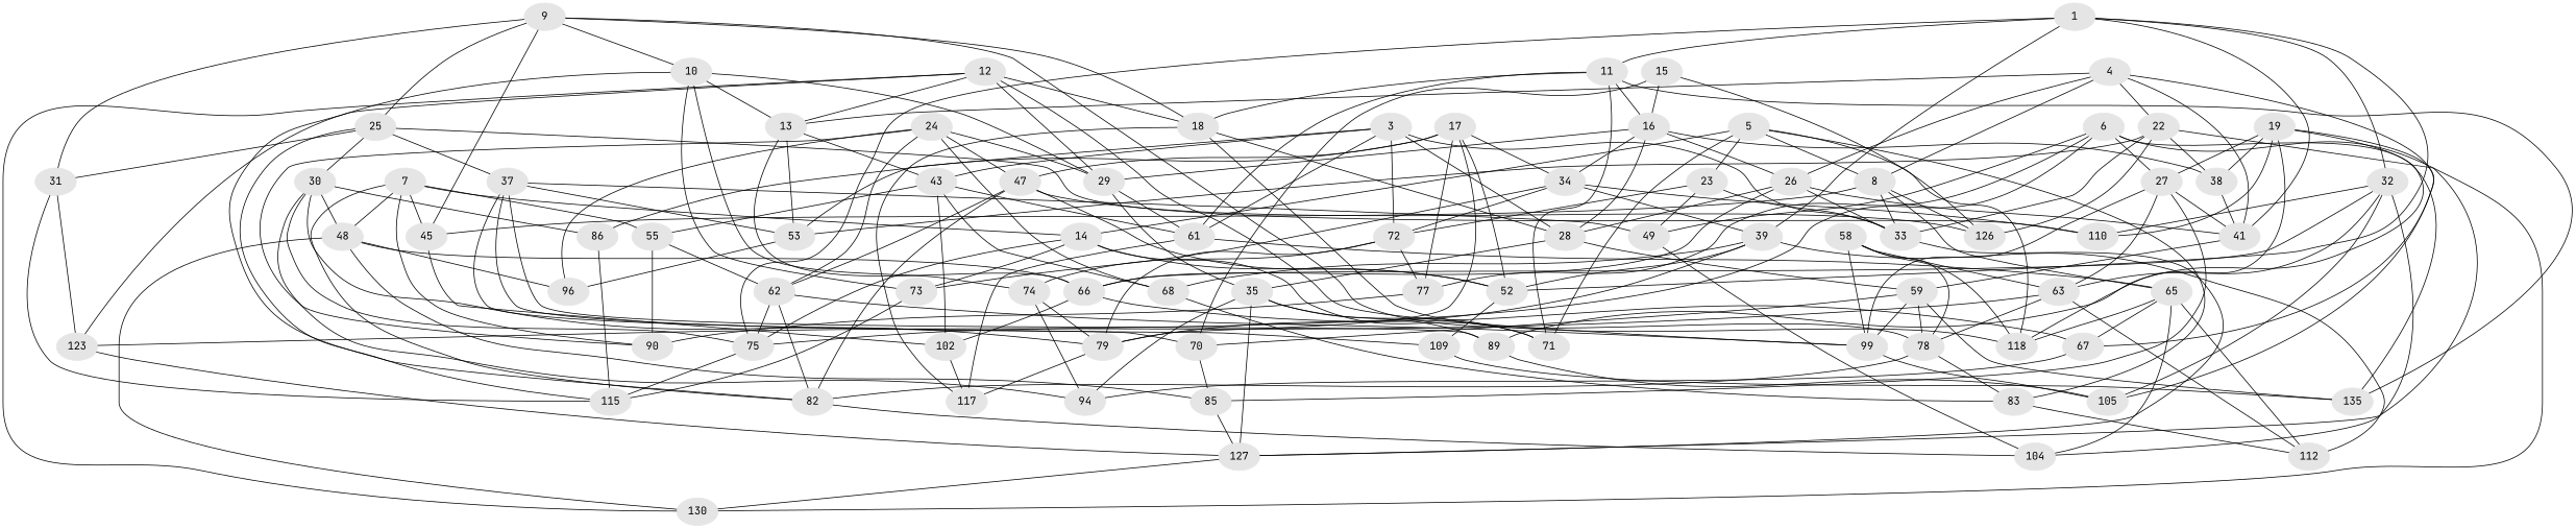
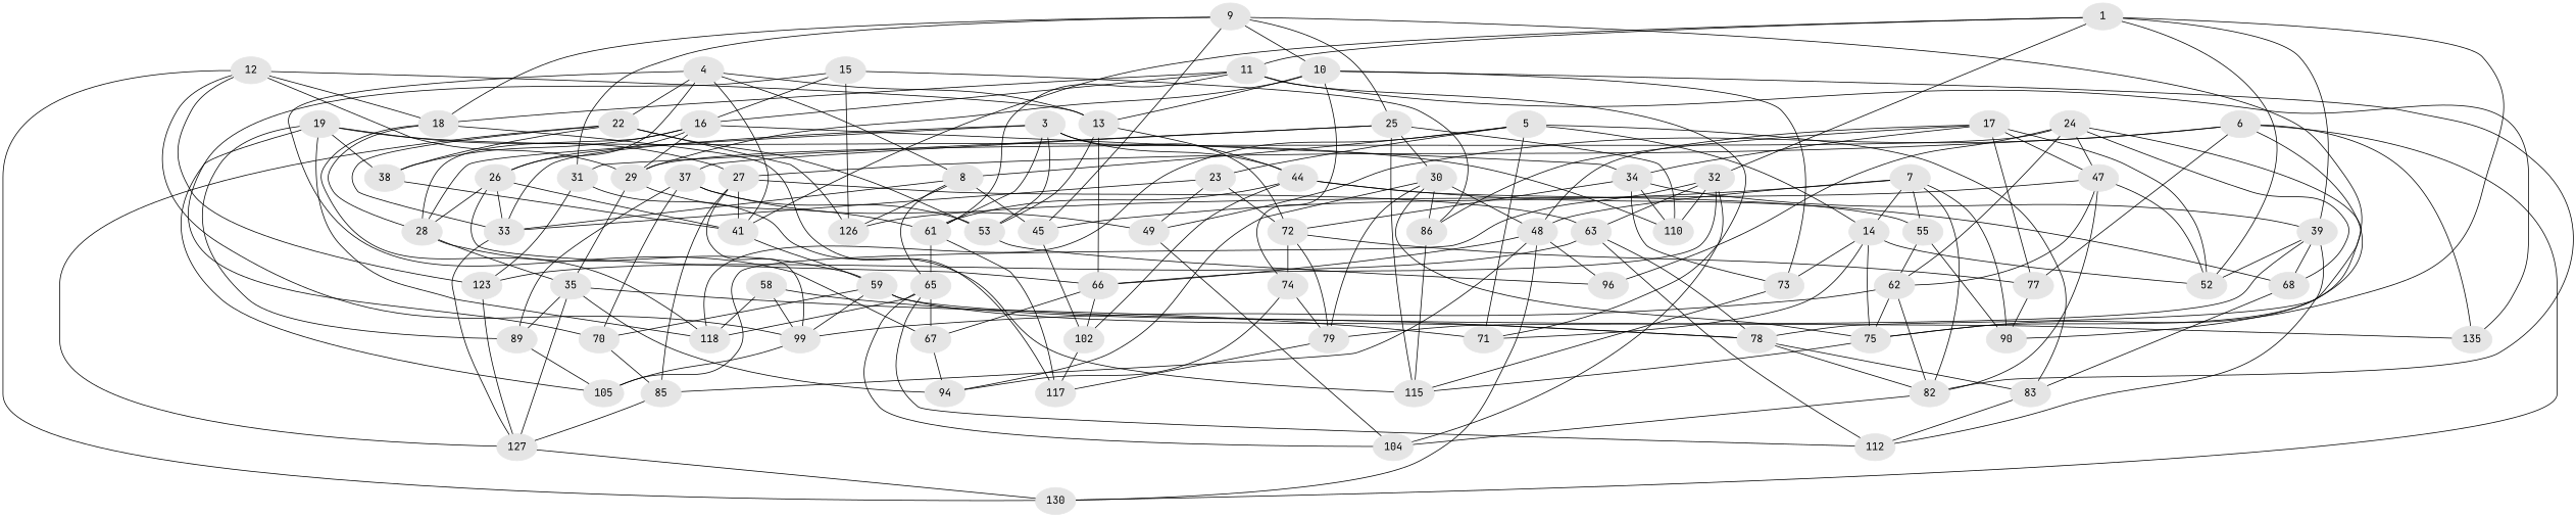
  graph {
    fontname="JetBrains Mono"
    node [color=gray90 fontname="JetBrains Mono" style=filled]
    edge [fontname="JetBrains Mono"]
    1 [super="+2"]
    11 [super="+43"]
    32 [super="+42"]
    39 [super="+138"]
    41 [super="+87"]
    52 [super="+125"]
    75 [super="+129"]
    61 [super="+120"]
    71
    135
    18 [super="+88"]
    16 [super="+20"]
    66 [super="+128"]
    105
    110
    63 [super="+107"]
    104
    79 [super="+98"]
    68
    112
    59 [super="+106"]
-   109
    115 [super="+132"]
    3 [super="+92"]
    28 [super="+93"]
    33 [super="+100"]
-   44 [super="+95" label=43]
+   44 [super="+95"]
    53 [super="+54"]
    72 [super="+133"]
    35 [super="+36"]
    127 [super="+137"]
    55
    102
    96
    65 [super="+114"]
    117
    77
    74
    4 [super="+124"]
    8 [super="+76"]
    13 [super="+80"]
    22 [super="+119"]
    26 [super="+122"]
    67
    45
    126
    38
    94
    5 [super="+81"]
    14 [super="+69"]
    23
    83
    118 [super="+131"]
    73
    49
    6 [super="+50"]
    27 [super="+56"]
    130
    99 [super="+116"]
    85
    90
    7 [super="+97"]
    48 [super="+84"]
    82 [super="+134"]
    62 [super="+91"]
    9 [super="+108"]
    10 [super="+21"]
    25 [super="+60"]
    31
    78 [super="+103"]
    29 [super="+51"]
    30 [super="+111"]
    37 [super="+101"]
    123
    34 [super="+121"]
    12 [super="+64"]
    15 [super="+40"]
    70
    86
    17 [super="+46"]
    47 [super="+113"]
    19 [super="+57"]
    89
    24 [super="+136"]
    58
    1 -- 11
    1 -- 32
    1 -- 39
    1 -- 41
    1 -- 52
    1 -- 75
    11 -- 61
    11 -- 71
    11 -- 135
    11 -- 18
    11 -- 16
    32 -- 66
    32 -- 105
    32 -- 110
    32 -- 63
    32 -- 104
    39 -- 52
    39 -- 79
    39 -- 68
    39 -- 112
    41 -- 59
-   52 -- 109
    75 -- 115
    61 -- 65
    61 -- 117
    18 -- 28
    18 -- 117
    18 -- 118
    16 -- 28
    16 -- 26
    16 -- 38
    16 -- 29
    16 -- 34
    66 -- 102
    66 -- 67
    63 -- 112
    63 -- 78
    63 -- 123
    79 -- 117
    68 -- 83
    59 -- 135
    59 -- 99
    59 -- 78
    59 -- 70
-   109 -- 135
    3 -- 61
    3 -- 28
    3 -- 33
    3 -- 44
    3 -- 53
    3 -- 72
    28 -- 59
    28 -- 35
    33 -- 127
    44 -- 61
    44 -- 68
    44 -- 55
    44 -- 102
    53 -- 96 [weight=2]
    72 -- 79
    72 -- 77
    72 -- 74
    35 -- 71
    35 -- 127
    35 -- 94
    35 -- 89
    127 -- 130
    55 -- 90
    55 -- 62
    102 -- 117
    65 -- 104
    65 -- 112
    65 -- 67
    65 -- 118
    77 -- 90
    74 -- 79
    74 -- 94
    4 -- 41
    4 -- 8
    4 -- 13
    4 -- 22
    4 -- 26
    4 -- 67
    8 -- 33
    8 -- 65
    8 -- 45
    8 -- 126
    13 -- 66
    13 -- 44
    13 -- 53
    22 -- 33
    22 -- 53
    22 -- 127
    22 -- 126
    22 -- 38
    26 -- 41
    26 -- 66
    26 -- 28
    26 -- 33
    67 -- 94
    45 -- 102
    38 -- 41
    5 -- 71
    5 -- 8
    5 -- 14
    5 -- 23
    5 -- 83
    5 -- 118
    14 -- 52
    14 -- 75
    14 -- 71
    14 -- 73
    23 -- 33
    23 -- 72
    23 -- 49
    83 -- 112
    73 -- 115
    49 -- 104
    6 -- 75
    6 -- 135
    6 -- 77
    6 -- 49
    6 -- 27
    6 -- 130
    27 -- 41
    27 -- 63
    27 -- 99
    27 -- 85
    99 -- 105
    85 -- 127
    7 -- 55
    7 -- 45
    7 -- 14
    7 -- 90
    7 -- 48
    7 -- 82
    48 -- 66
    48 -- 96
    48 -- 130
    48 -- 85
    82 -- 104
    62 -- 75
    62 -- 99
    62 -- 82
    9 -- 18
    9 -- 45
    9 -- 10
    9 -- 25
    9 -- 31
    9 -- 78
    10 -- 74
    10 -- 13
    10 -- 73
    10 -- 82
    10 -- 29
    25 -- 110
    25 -- 115
    25 -- 31
    25 -- 30
    25 -- 37
    31 -- 115
    31 -- 123
    78 -- 83
    78 -- 82
    29 -- 61
    29 -- 35
    30 -- 75
    30 -- 79
    30 -- 94
    30 -- 48
    30 -- 86
-   37 -- 109
    37 -- 53
    37 -- 49
    37 -- 70
    37 -- 89
    123 -- 127
    34 -- 39
    34 -- 110
    34 -- 72
    34 -- 73
    12 -- 18
    12 -- 13
    12 -- 130
    12 -- 99
    12 -- 29
    12 -- 123
    15 -- 16
    15 -- 126
    15 -- 70
+   15 -- 86
    70 -- 85
    86 -- 115
    17 -- 52
-   17 -- 79
+   17 -- 48
    17 -- 77
    17 -- 34
    17 -- 86
    17 -- 47
    47 -- 52
    47 -- 126
    47 -- 82
    47 -- 62
    19 -- 105
    19 -- 110
    19 -- 38
    19 -- 118
    19 -- 27
    19 -- 89
    89 -- 105
    24 -- 68
    24 -- 96
    24 -- 90
    24 -- 62
    24 -- 29
    24 -- 47
-   58 -- 63
    58 -- 118
    58 -- 99
    58 -- 78
  }
